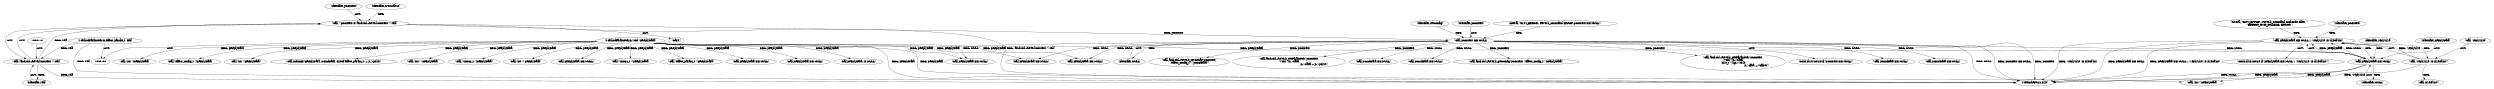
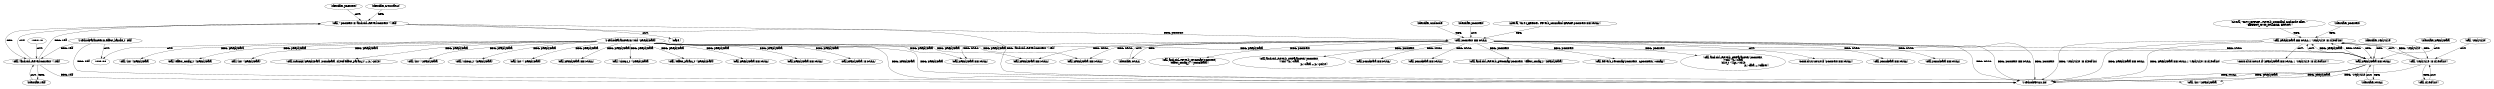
  digraph {
    fontname="DejaVu Serif"
    node [fontname="DejaVu Serif"]
    edge [fontname="DejaVu Serif"]
    n1 [label="(Call,pReplyData == NULL || *replySize != sizeof(int))"]
    n2 [label="(Call,pReplyData == NULL)"]
    n3 [label="(Call,*replySize != sizeof(int))"]
    n4 [label="(ControlStructure,if (pReplyData == NULL || *replySize != sizeof(int)))"]
-   n5 [label="(MethodReturn,size)"]
+   n5 [label="(MethodReturn,int)"]
    n6 [label="(Call,(int *)pReplyData)"]
    n7 [label="(Identifier,NULL)"]
    n8 [label="(Call,sizeof(int))"]
    n9 [label="(MethodParameterIn,void *pReplyData)"]
    n10 [label="(Call,(int *)pReplyData)"]
    n11 [label="(Call,memcpy(pReplyData, pCmdData, sizeof(effect_param_t) + p->psize))"]
    n12 [label="(Call,pReplyData == NULL)"]
    n13 [label="(Call,(int *) pReplyData)"]
    n14 [label="(Call,(uint32_t *)pReplyData)"]
    n15 [label="(Call,(int *) pReplyData)"]
    n16 [label="(Call,pReplyData == NULL)"]
    n17 [label="(Call,(uint32_t *)pReplyData)"]
    n18 [label="(Call,pReplyData == NULL)"]
    n19 [label="(Call,(effect_param_t *)pReplyData)"]
    n20 [label="(Call,pReplyData == NULL)"]
    n21 [label="(Call,pReplyData == NULL)"]
    n22 [label="(Call,pReplyData != NULL)"]
    n23 [label="(Call,(int *)pReplyData)"]
    n24 [label="(Call,(effect_config_t *)pReplyData)"]
    n25 [label="(Call,pReplyData == NULL)"]
    1000106
    n27 [label="(Call,pContext == NULL)"]
    n28 [label="(Call,pCmdData == NULL)"]
    n29 [label="(Identifier,NULL)"]
    n30 [label="(Call,android::Reverb_setConfig(pContext,\n (effect_config_t *) pCmdData))"]
    n31 [label="(Call,android::Reverb_setParameter(pContext,\n (void *)p->data,\n                                                              p->data + p->psize))"]
    n32 [label="(Call,pCmdData == NULL)"]
    n33 [label="(Call,pCmdData == NULL)"]
    n34 [label="(Call,android::Reverb_getConfig(pContext, (effect_config_t *)pReplyData))"]
+   n35 [label="(Call,Reverb_setConfig(pContext, &pContext->config))"]
    n36 [label="(Call,android::Reverb_getParameter(pContext,\n (void *)p->data,\n (size_t *)&p->vsize,\n                                                          p->data + voffset))"]
    n37 [label="(ControlStructure,if (pContext == NULL))"]
    n38 [label="(Call,pCmdData == NULL)"]
    n39 [label="(Call,* pContext = (android::ReverbContext *) self)"]
    n40 [label="(Call,(android::ReverbContext *) self)"]
    n41 [label="(Case,)"]
    n42 [label="(Identifier,self)"]
    n43 [label="(MethodParameterIn,effect_handle_t  self)"]
    n44 [label="(Identifier,pContext)"]
    n45 [label="(Identifier,pContext)"]
    n46 [label="(Identifier,pContext)"]
    n47 [label="(Literal,\"\tLVM_ERROR : Reverb_command cmdCode Case: \"\n \"EFFECT_CMD_DISABLE: ERROR\")"]
    n48 [label="(Literal,\"\tLVM_ERROR : Reverb_command ERROR pContext == NULL\")"]
    n49 [label="(Identifier,replySize)"]
    n50 [label="(Identifier,LvmStatus)"]
    n51 [label="(Identifier,pReplyData)"]
    n52 [label="(Call,*replySize)"]
-   n53 [label="(Identifier,setConfig)"]
+   n53 [label="(Identifier,cmdCode)"]
    1000118
    n1 -> n2 [label="CFG: "]
    n1 -> n3 [label="CFG: "]
    n1 -> n4 [label="AST: "]
    n1 -> n5 [label="DDG: *replySize != sizeof(int)"]
    n1 -> n5 [label="DDG: pReplyData == NULL"]
    n1 -> n5 [label="DDG: pReplyData == NULL || *replySize != sizeof(int)"]
    n2 -> n1 [label="AST: "]
    n2 -> n1 [label="DDG: pReplyData"]
    n2 -> n1 [label="DDG: NULL"]
    n2 -> n5 [label="DDG: NULL"]
    n2 -> n5 [label="DDG: pReplyData"]
    n2 -> n6 [label="DDG: pReplyData"]
    n2 -> n7 [label="CFG: "]
    n3 -> n1 [label="AST: "]
    n3 -> n1 [label="DDG: *replySize"]
    n3 -> n5 [label="DDG: *replySize"]
    n3 -> n8 [label="CFG: "]
    n7 -> n2 [label="AST: "]
+   n8 -> n3 [label="AST: "]
    n9 -> n2 [label="DDG: pReplyData"]
    n9 -> n5 [label="DDG: pReplyData"]
    n9 -> n6 [label="DDG: pReplyData"]
    n9 -> n10 [label="DDG: pReplyData"]
    n9 -> n11 [label="DDG: pReplyData"]
    n9 -> n12 [label="DDG: pReplyData"]
    n9 -> n13 [label="DDG: pReplyData"]
    n9 -> n14 [label="DDG: pReplyData"]
    n9 -> n15 [label="DDG: pReplyData"]
    n9 -> n16 [label="DDG: pReplyData"]
    n9 -> n17 [label="DDG: pReplyData"]
    n9 -> n18 [label="DDG: pReplyData"]
    n9 -> n19 [label="DDG: pReplyData"]
    n9 -> n20 [label="DDG: pReplyData"]
    n9 -> n21 [label="DDG: pReplyData"]
    n9 -> n22 [label="DDG: pReplyData"]
    n9 -> n23 [label="DDG: pReplyData"]
    n9 -> n24 [label="DDG: pReplyData"]
    n9 -> n25 [label="DDG: pReplyData"]
    n9 -> 1000106 [label="AST: "]
    n27 -> n2 [label="DDG: NULL"]
    n27 -> n5 [label="DDG: NULL"]
    n27 -> n5 [label="DDG: pContext == NULL"]
    n27 -> n5 [label="DDG: pContext"]
    n27 -> n12 [label="DDG: NULL"]
    n27 -> n18 [label="DDG: NULL"]
    n27 -> n25 [label="DDG: NULL"]
    n27 -> n28 [label="DDG: NULL"]
    n27 -> n29 [label="CFG: "]
    n27 -> n30 [label="DDG: pContext"]
    n27 -> n31 [label="DDG: pContext"]
    n27 -> n32 [label="DDG: NULL"]
    n27 -> n33 [label="DDG: NULL"]
    n27 -> n34 [label="DDG: pContext"]
+   n27 -> n35 [label="DDG: pContext"]
    n27 -> n36 [label="DDG: pContext"]
    n27 -> n37 [label="AST: "]
    n27 -> n38 [label="DDG: NULL"]
    n29 -> n27 [label="AST: "]
    n39 -> n5 [label="DDG: (android::ReverbContext *) self"]
    n39 -> n27 [label="DDG: pContext"]
-   n39 -> n40 [label="AST: "]
+   n39 -> n40 [label="CFG: "]
    n39 -> n41 [label="AST: "]
    n40 -> n5 [label="DDG: self"]
    n40 -> n39 [label="AST: "]
    n40 -> n39 [label="DDG: self"]
    n40 -> n42 [label="CFG: "]
    n42 -> n40 [label="AST: "]
    n43 -> n5 [label="DDG: self"]
    n43 -> 1000106 [label="AST: "]
    n43 -> n40 [label="DDG: self"]
    n44 -> n27 [label="AST: "]
    n45 -> n39 [label="AST: "]
    n46 -> n1 [label="CFG: "]
    n47 -> n1 [label="CFG: "]
    n48 -> n27 [label="CFG: "]
    n49 -> n2 [label="CFG: "]
    n50 -> n39 [label="CFG: "]
    n51 -> n2 [label="AST: "]
    n52 -> n3 [label="AST: "]
    n53 -> n27 [label="CFG: "]
    1000118 -> n40 [label="AST: "]
  }
